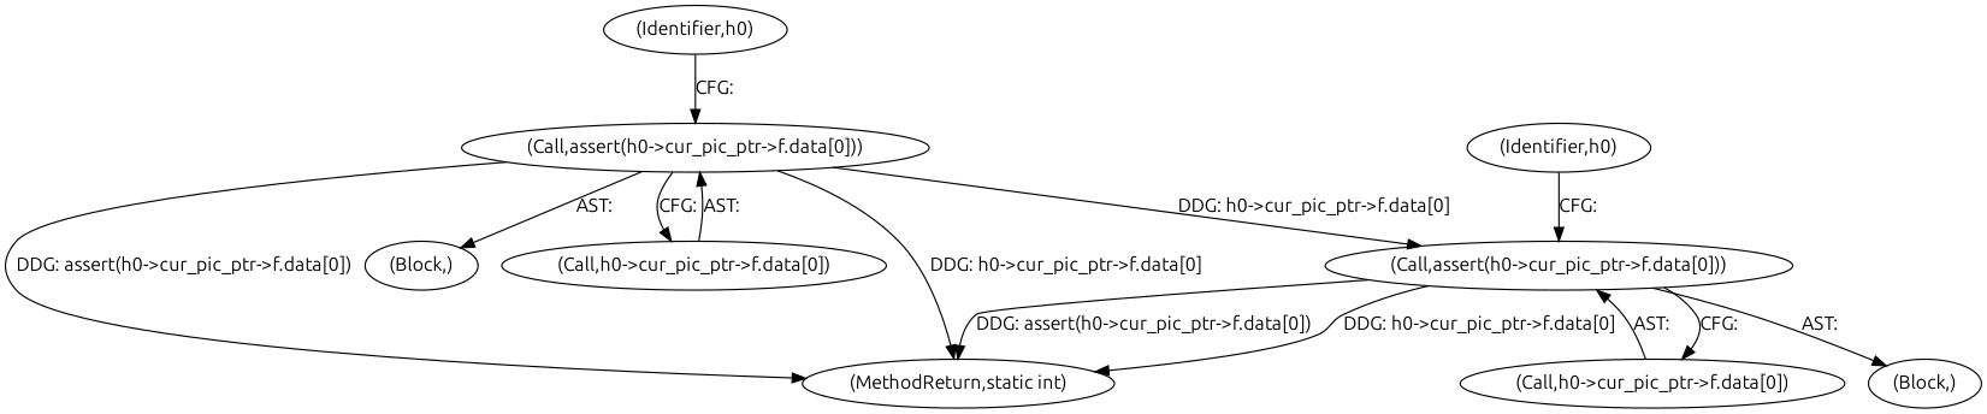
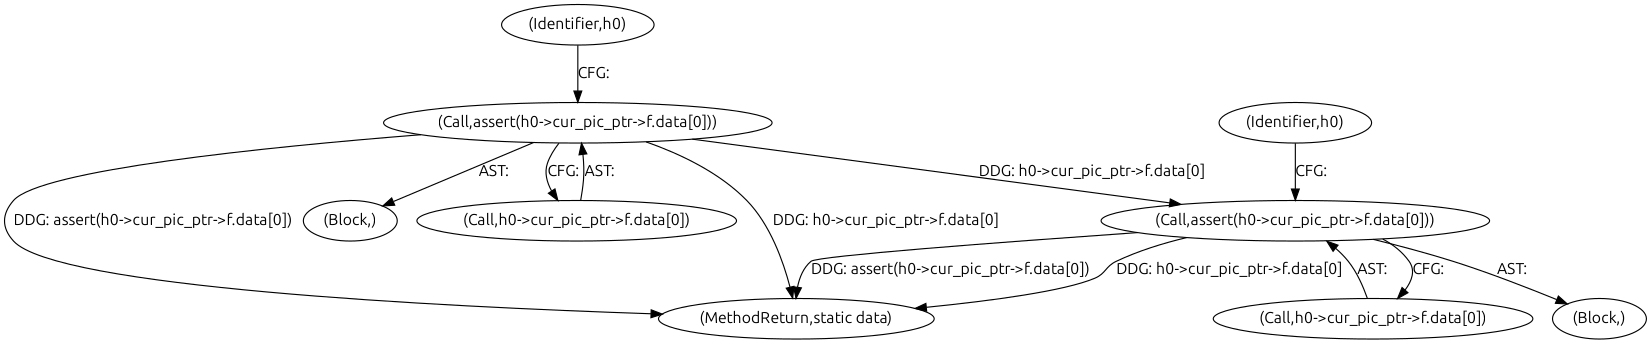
  digraph {
    fontname=Ubuntu
    node [fontname=Ubuntu]
    edge [fontname=Ubuntu]
    n1 [label="(Call,assert(h0->cur_pic_ptr->f.data[0]))"]
    n2 [label="(Call,assert(h0->cur_pic_ptr->f.data[0]))"]
    n3 [label="(Call,h0->cur_pic_ptr->f.data[0])"]
-   n4 [label="(MethodReturn,static int)"]
+   n4 [label="(MethodReturn,static data)"]
    n5 [label="(Block,)"]
    n6 [label="(Call,h0->cur_pic_ptr->f.data[0])"]
    n7 [label="(Block,)"]
    n8 [label="(Identifier,h0)"]
    n9 [label="(Identifier,h0)"]
    n1 -> n2 [label="DDG: h0->cur_pic_ptr->f.data[0]"]
    n1 -> n3 [label="CFG: "]
    n1 -> n4 [label="DDG: assert(h0->cur_pic_ptr->f.data[0])"]
    n1 -> n4 [label="DDG: h0->cur_pic_ptr->f.data[0]"]
    n1 -> n5 [label="AST: "]
    n2 -> n4 [label="DDG: h0->cur_pic_ptr->f.data[0]"]
    n2 -> n4 [label="DDG: assert(h0->cur_pic_ptr->f.data[0])"]
    n2 -> n6 [label="CFG: "]
    n2 -> n7 [label="AST: "]
    n3 -> n1 [label="AST: "]
    n6 -> n2 [label="AST: "]
    n8 -> n2 [label="CFG: "]
    n9 -> n1 [label="CFG: "]
  }
